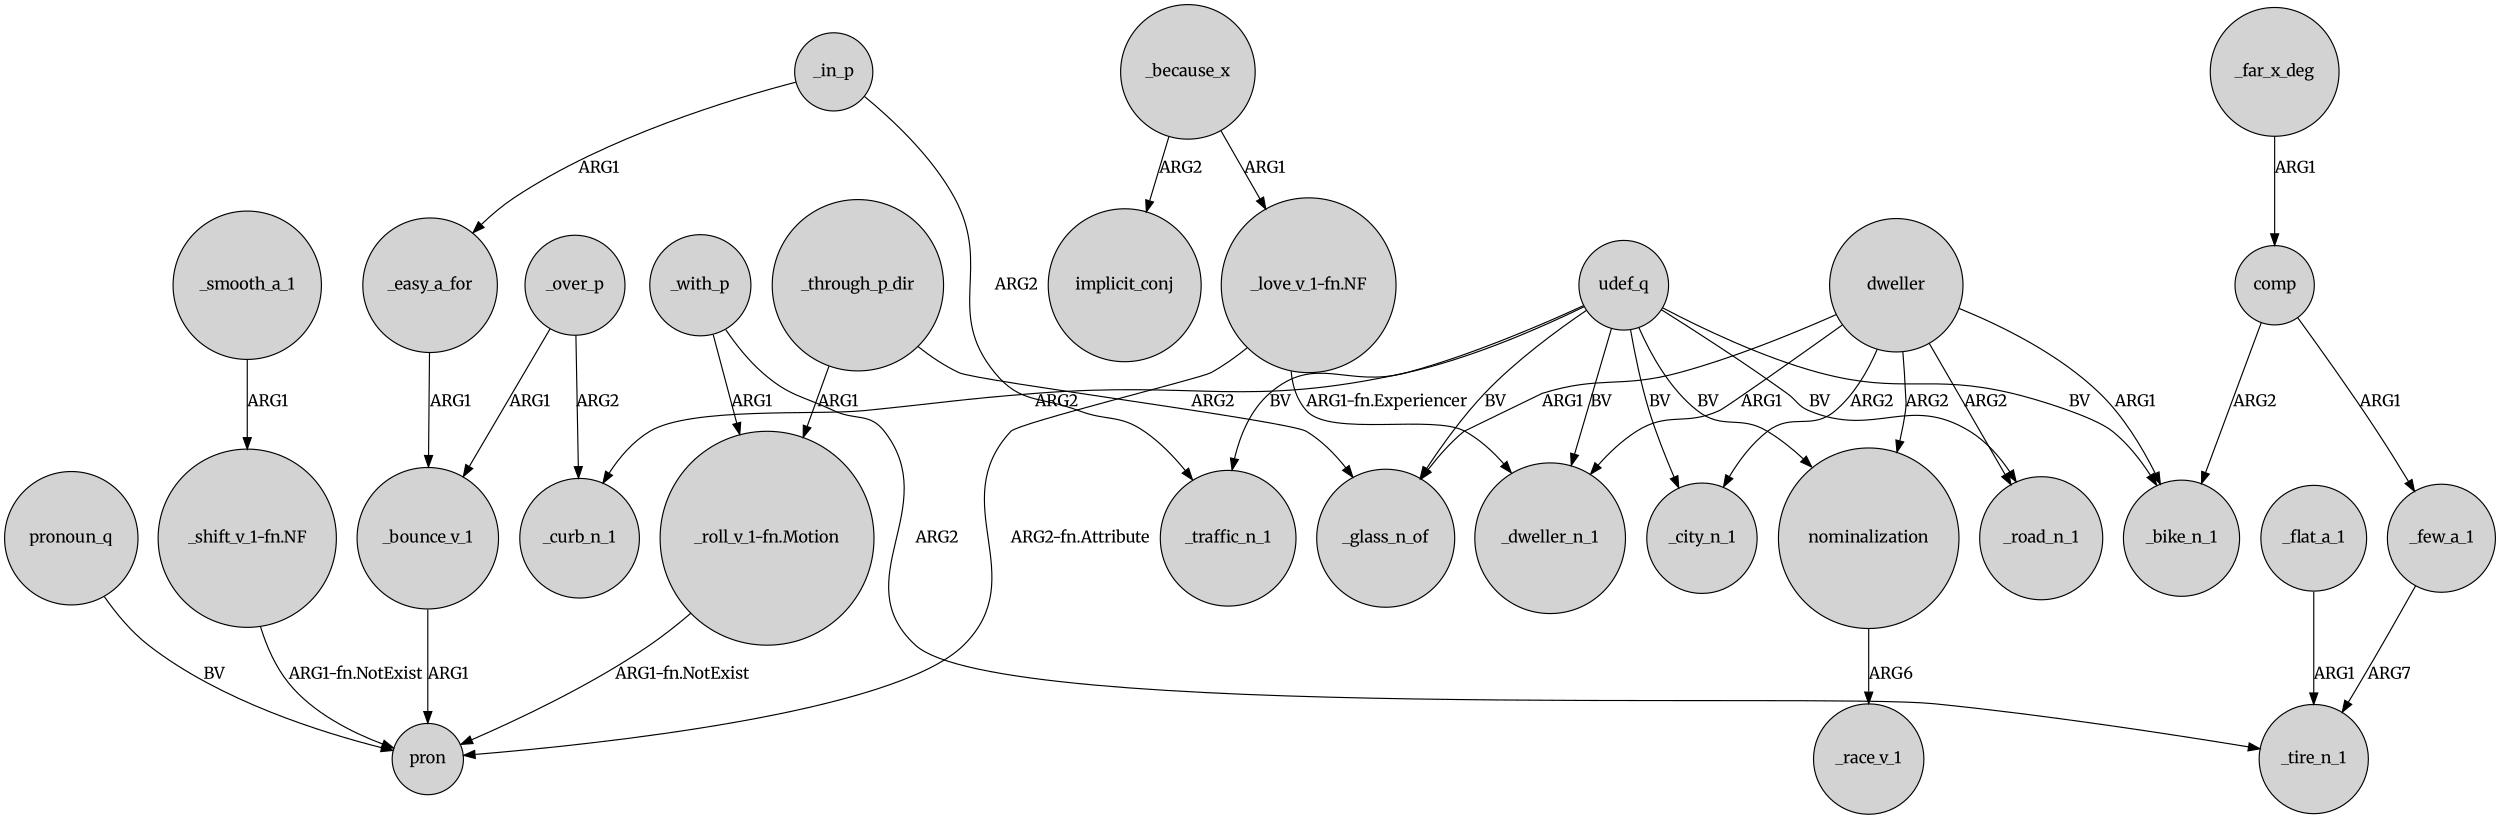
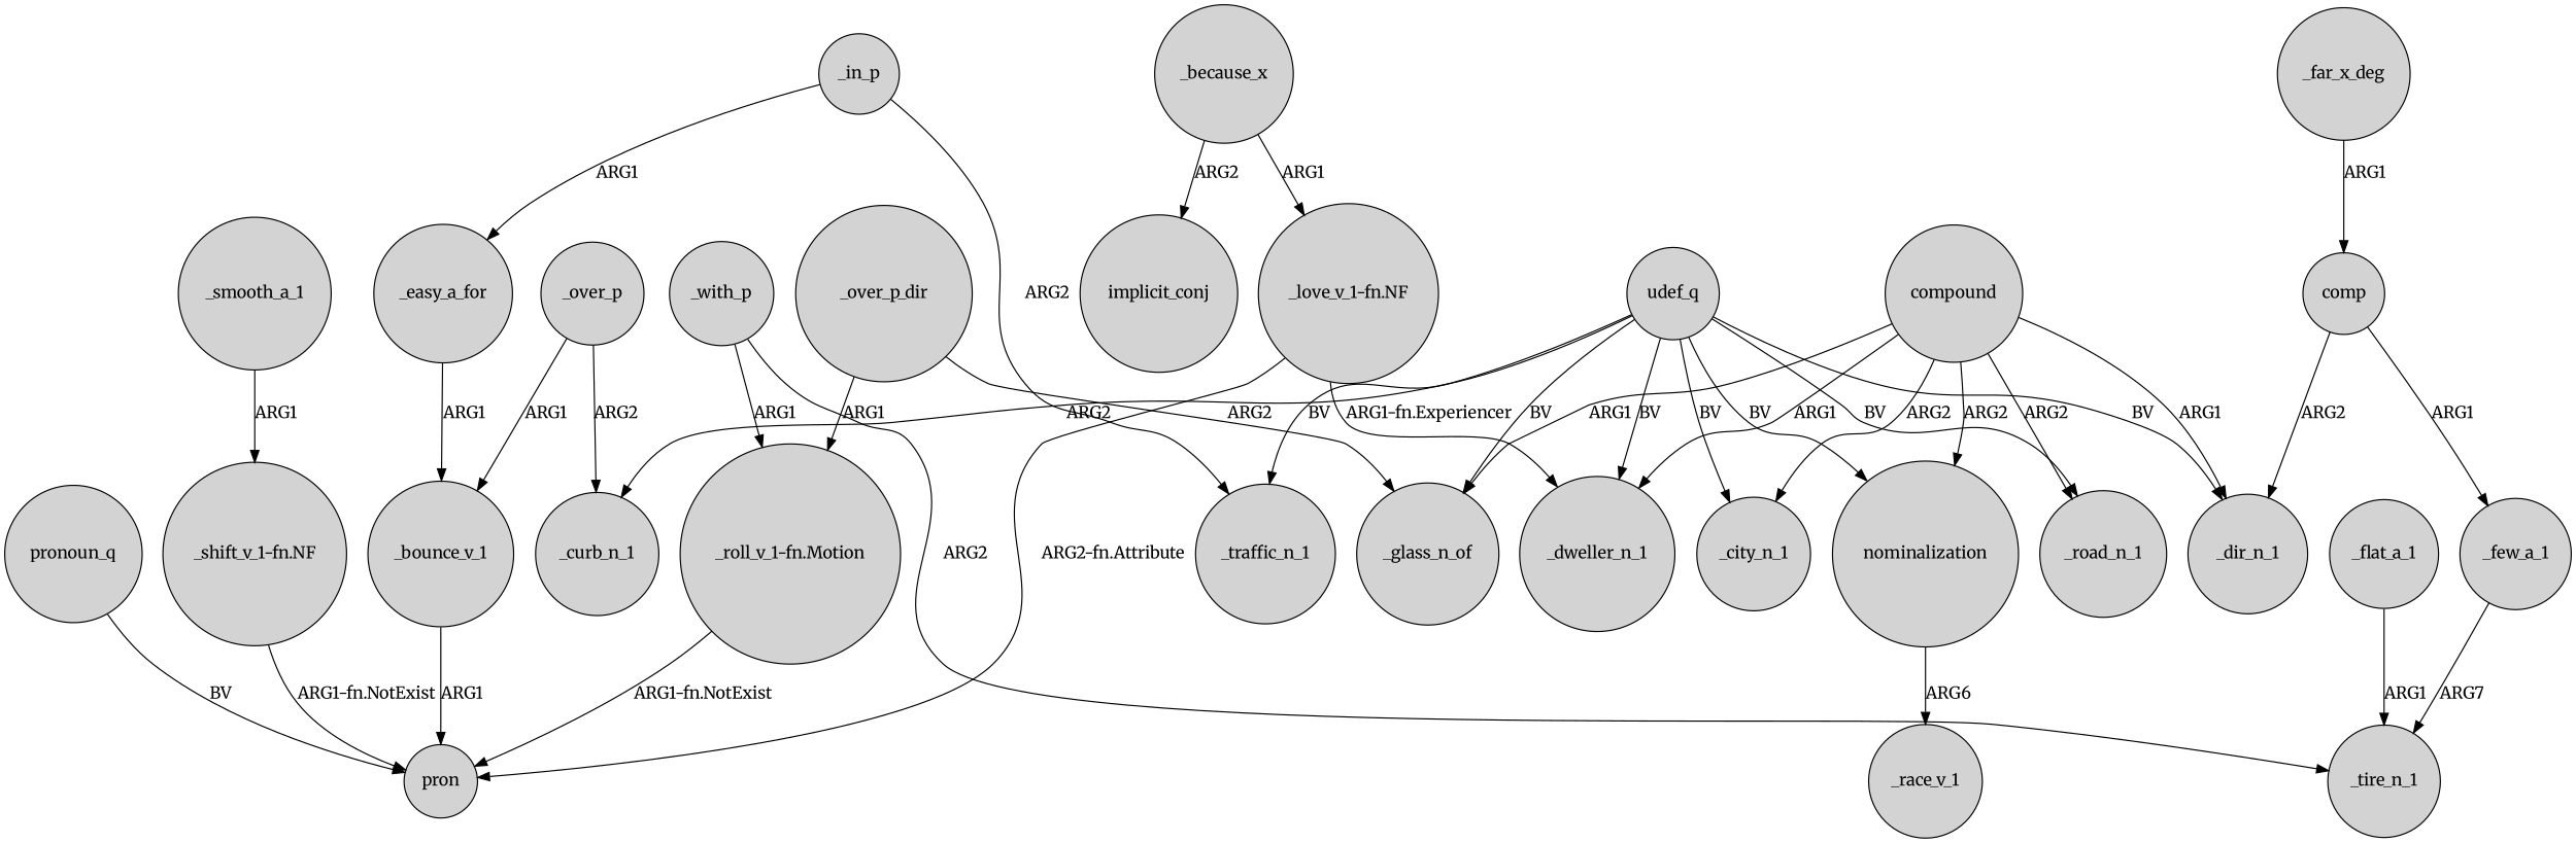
  digraph {
    fontname=Merriweather
    node [fontname=Merriweather shape=circle style=filled]
    edge [fontname=Merriweather]
    _over_p
    _bounce_v_1
    _curb_n_1
    pron
    _easy_a_for
    _smooth_a_1
    "_shift_v_1-fn.NF"
    _because_x
    "_love_v_1-fn.NF"
    implicit_conj
    _dweller_n_1
    _with_p
    "_roll_v_1-fn.Motion"
    _tire_n_1
    udef_q
    _city_n_1
-   _bike_n_1
+   _bike_n_1 [label=_dir_n_1]
    nominalization
    _road_n_1
    _glass_n_of
    _traffic_n_1
    _race_v_1
-   compound [label=dweller]
+   compound
    comp
    _few_a_1
-   _through_p_dir
+   _through_p_dir [label=_over_p_dir]
    _in_p
    pronoun_q
    _far_x_deg
    _flat_a_1
    _over_p -> _bounce_v_1 [label=ARG1]
    _over_p -> _curb_n_1 [label=ARG2]
    _bounce_v_1 -> pron [label=ARG1]
    _easy_a_for -> _bounce_v_1 [label=ARG1]
    _smooth_a_1 -> "_shift_v_1-fn.NF" [label=ARG1]
    "_shift_v_1-fn.NF" -> pron [label="ARG1-fn.NotExist"]
    _because_x -> "_love_v_1-fn.NF" [label=ARG1]
    _because_x -> implicit_conj [label=ARG2]
    "_love_v_1-fn.NF" -> pron [label="ARG2-fn.Attribute"]
    "_love_v_1-fn.NF" -> _dweller_n_1 [label="ARG1-fn.Experiencer"]
    _with_p -> "_roll_v_1-fn.Motion" [label=ARG1]
    _with_p -> _tire_n_1 [label=ARG2]
    "_roll_v_1-fn.Motion" -> pron [label="ARG1-fn.NotExist"]
    udef_q -> _curb_n_1 [label=ARG2]
    udef_q -> _dweller_n_1 [label=BV]
    udef_q -> _city_n_1 [label=BV]
    udef_q -> _bike_n_1 [label=BV]
    udef_q -> nominalization [label=BV]
    udef_q -> _road_n_1 [label=BV]
    udef_q -> _glass_n_of [label=BV]
    udef_q -> _traffic_n_1 [label=BV]
    nominalization -> _race_v_1 [label=ARG6]
    compound -> _dweller_n_1 [label=ARG1]
    compound -> _city_n_1 [label=ARG2]
    compound -> _bike_n_1 [label=ARG1]
    compound -> nominalization [label=ARG2]
    compound -> _road_n_1 [label=ARG2]
    compound -> _glass_n_of [label=ARG1]
    comp -> _bike_n_1 [label=ARG2]
    comp -> _few_a_1 [label=ARG1]
    _few_a_1 -> _tire_n_1 [label=ARG7]
    _through_p_dir -> "_roll_v_1-fn.Motion" [label=ARG1]
    _through_p_dir -> _glass_n_of [label=ARG2]
    _in_p -> _easy_a_for [label=ARG1]
    _in_p -> _traffic_n_1 [label=ARG2]
    pronoun_q -> pron [label=BV]
    _far_x_deg -> comp [label=ARG1]
    _flat_a_1 -> _tire_n_1 [label=ARG1]
  }
